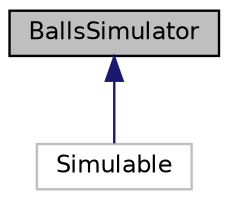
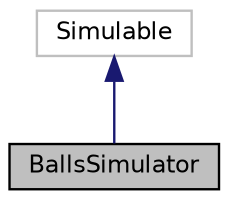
  digraph {
    node [fontname=Helvetica fontsize=10 shape=record style=filled]
    n1 [color=black fillcolor=grey75 fontcolor=black height=0.2 label=BallsSimulator width=0.4]
    n2 [color=grey75 fillcolor=white height=0.2 label=Simulable width=0.4]
-   n1 -> n2 [color=midnightblue dir=back fontname=Helvetica fontsize=10 labelfontname=Helvetica labelfontsize=10 style=solid]
+   n2 -> n1 [color=midnightblue dir=back fontname=Helvetica fontsize=10 labelfontname=Helvetica labelfontsize=10 style=solid]
  }
